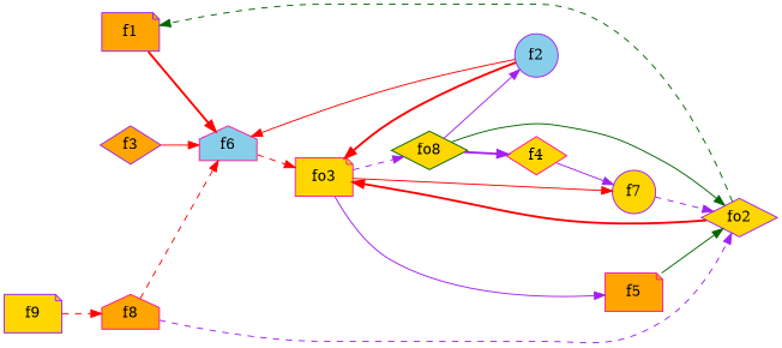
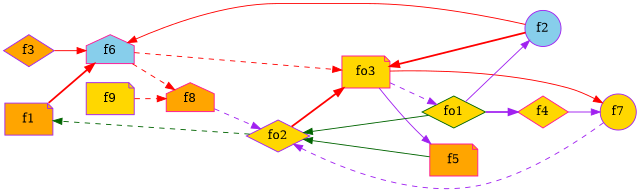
  strict digraph {
    rankdir=LR
    node [color=purple fillcolor=gold shape=note style=filled]
    edge [color=red style=solid weight=2]
    f1 [fillcolor=orange]
    f6 [color=deeppink fillcolor=skyblue shape=house]
    f8 [color=deeppink fillcolor=orange shape=house]
    fo2 [shape=diamond]
    f2 [fillcolor=skyblue shape=circle]
    fo3 [color=deeppink]
    f7 [shape=circle]
    f5 [color=deeppink fillcolor=orange]
-   fo1 [color=darkgreen shape=diamond label=fo8]
+   fo1 [color=darkgreen shape=diamond]
    f3 [fillcolor=orange shape=diamond]
    f4 [color=deeppink shape=diamond]
    f9
    f1 -> f6 [style=bold]
    f6 -> fo3 [style=dashed]
-   f8 -> f6 [style=dashed]
+   f6 -> f8 [style=dashed]
    f8 -> fo2 [color=purple style=dashed]
    fo2 -> f1 [color=darkgreen style=dashed]
    fo2 -> fo3 [style=bold]
    f2 -> f6
    f2 -> fo3 [style=bold]
    fo3 -> f7
    fo3 -> f5 [color=purple]
    fo3 -> fo1 [color=purple style=dashed]
    f7 -> fo2 [color=purple style=dashed]
    f5 -> fo2 [color=darkgreen]
    fo1 -> fo2 [color=darkgreen]
    fo1 -> f2 [color=purple]
    fo1 -> f4 [color=purple style=bold]
    f3 -> f6
    f4 -> f7 [color=purple]
    f9 -> f8 [style=dashed]
  }
